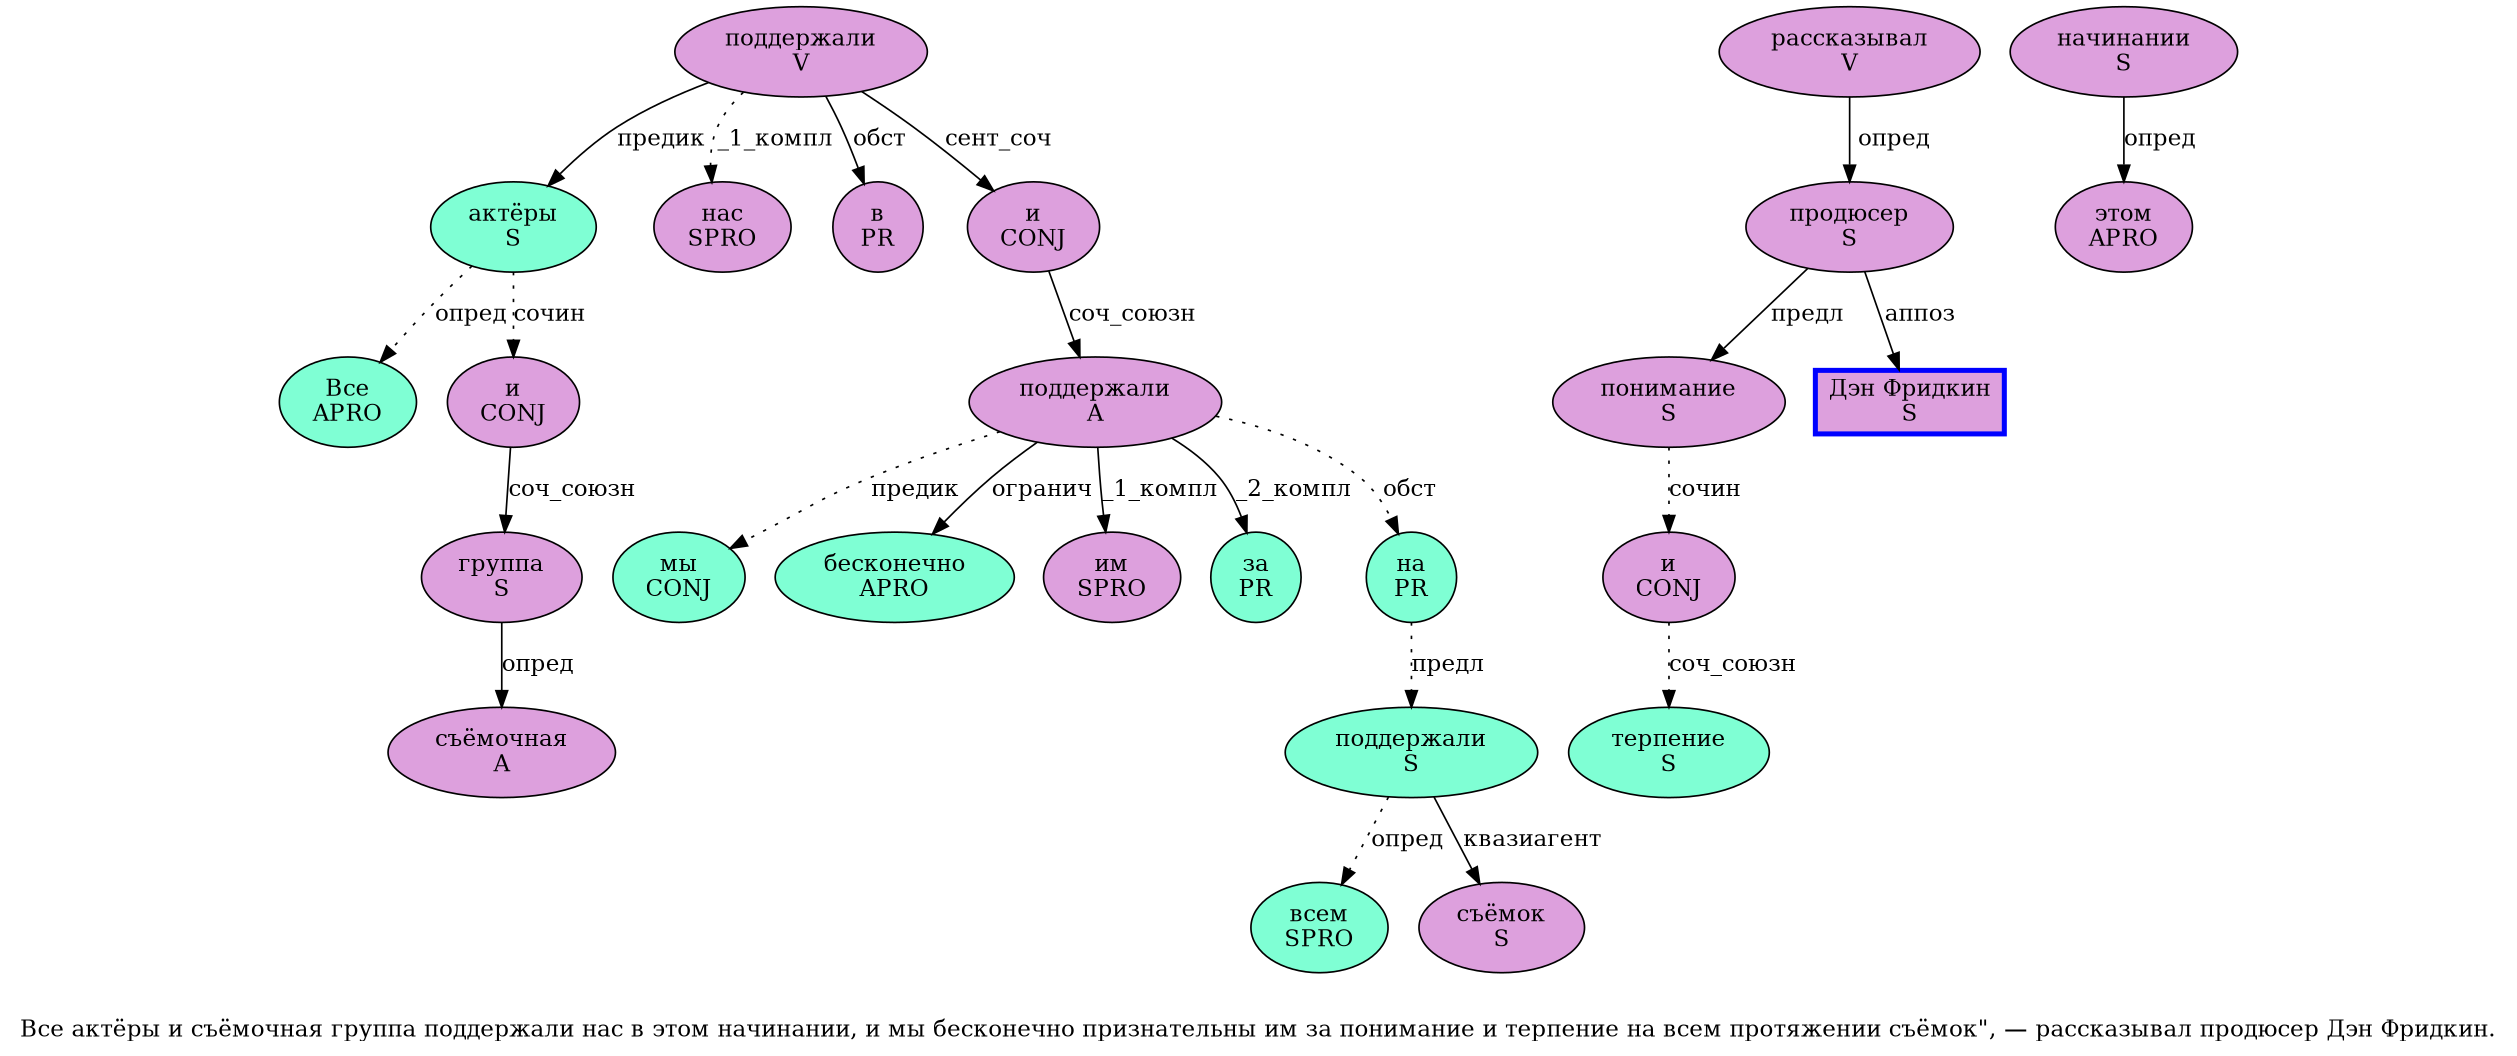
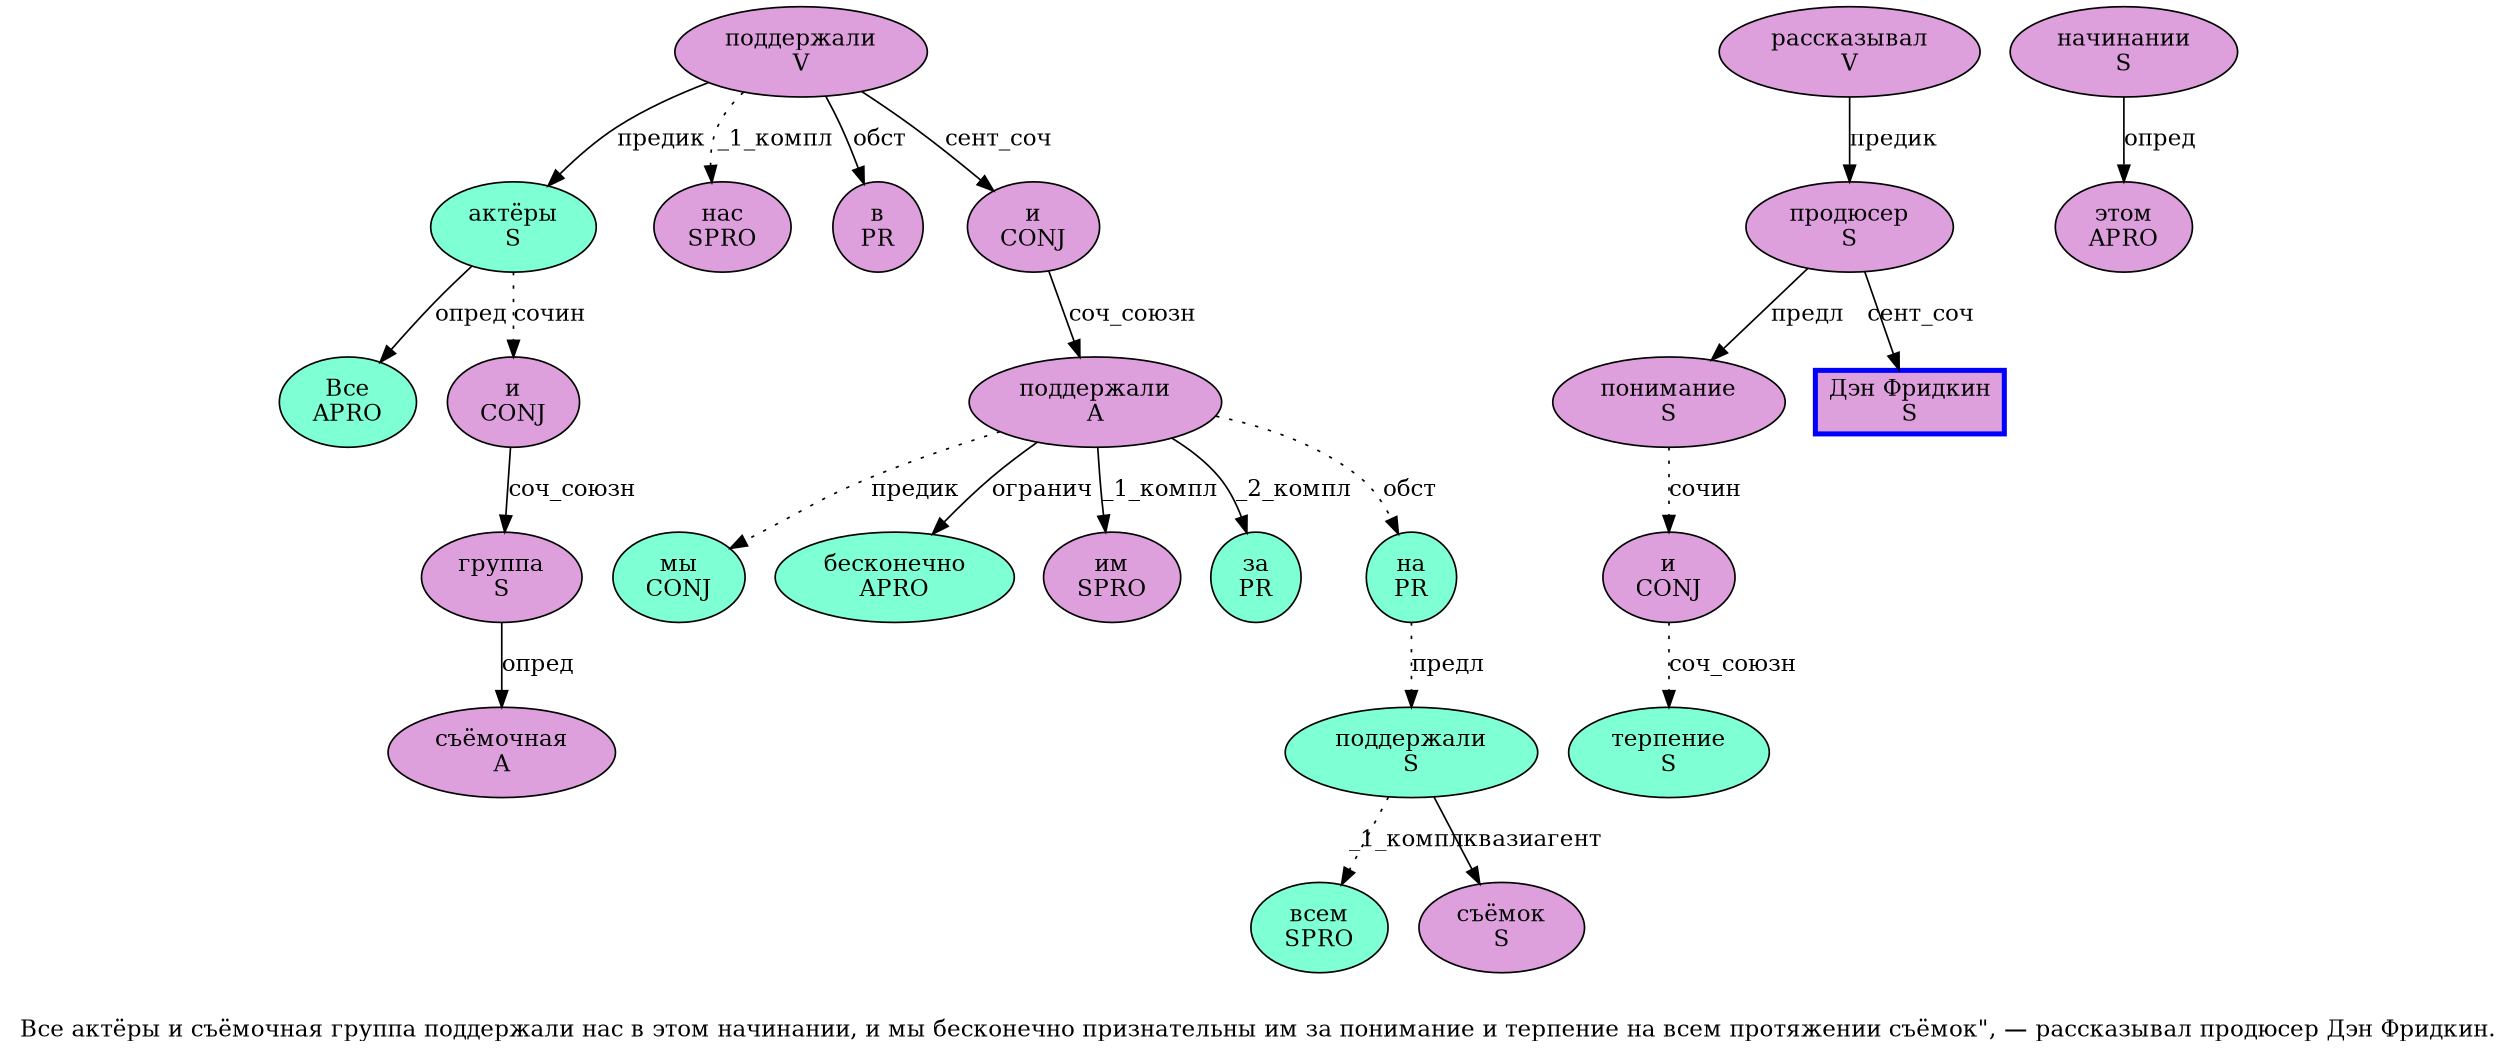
  digraph {
    label="Все актёры и съёмочная группа поддержали нас в этом начинании, и мы бесконечно признательны им за понимание и терпение на всем протяжении съёмок\", — рассказывал продюсер Дэн Фридкин."
    node [fillcolor=plum penwidth=1 shape=ellipse style=filled]
    edge [style=solid]
    n1 [fillcolor=aquamarine label="Все\nAPRO"]
    n2 [fillcolor=aquamarine label="актёры\nS"]
    n3 [label="и\nCONJ"]
    n4 [label="группа\nS"]
    n5 [label="съёмочная\nA"]
    n6 [label="поддержали\nV"]
    n7 [label="нас\nSPRO"]
    n8 [label="в\nPR"]
    n9 [label="и\nCONJ"]
    n10 [label="поддержали\nA"]
    n11 [label="рассказывал\nV"]
    n12 [label="продюсер\nS"]
    n13 [label="начинании\nS"]
    n14 [label="этом\nAPRO"]
    n15 [fillcolor=aquamarine label="мы\nCONJ"]
    n16 [fillcolor=aquamarine label="бесконечно\nAPRO"]
    n17 [label="им\nSPRO"]
    n18 [fillcolor=aquamarine label="за\nPR"]
    n19 [fillcolor=aquamarine label="на\nPR"]
    n20 [fillcolor=aquamarine label="поддержали\nS"]
    n21 [label="понимание\nS"]
    n22 [label="и\nCONJ"]
    n23 [fillcolor=aquamarine label="терпение\nS"]
    n24 [fillcolor=aquamarine label="всем\nSPRO"]
    n25 [label="съёмок\nS"]
    n26 [color=blue label="Дэн Фридкин\nS" penwidth=3 shape=box]
-   n2 -> n1 [label="опред" style=dotted]
+   n2 -> n1 [label="опред"]
    n2 -> n3 [label="сочин" style=dotted]
    n3 -> n4 [label="соч_союзн"]
    n4 -> n5 [label="опред"]
    n6 -> n2 [label="предик"]
    n6 -> n7 [label="_1_компл" style=dotted]
    n6 -> n8 [label="обст"]
    n6 -> n9 [label="сент_соч"]
    n9 -> n10 [label="соч_союзн"]
    n10 -> n15 [label="предик" style=dotted]
    n10 -> n16 [label="огранич"]
    n10 -> n17 [label="_1_компл"]
    n10 -> n18 [label="_2_компл"]
    n10 -> n19 [label="обст" style=dotted]
-   n11 -> n12 [label="опред"]
+   n11 -> n12 [label="предик"]
    n12 -> n21 [label="предл"]
-   n12 -> n26 [label="аппоз"]
+   n12 -> n26 [label="сент_соч"]
    n13 -> n14 [label="опред"]
    n19 -> n20 [label="предл" style=dotted]
-   n20 -> n24 [label="опред" style=dotted]
+   n20 -> n24 [label="_1_компл" style=dotted]
    n20 -> n25 [label="квазиагент"]
    n21 -> n22 [label="сочин" style=dotted]
    n22 -> n23 [label="соч_союзн" style=dotted]
  }
